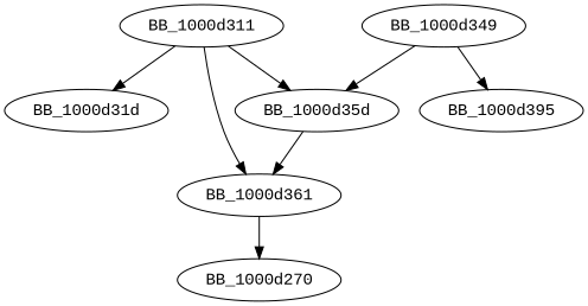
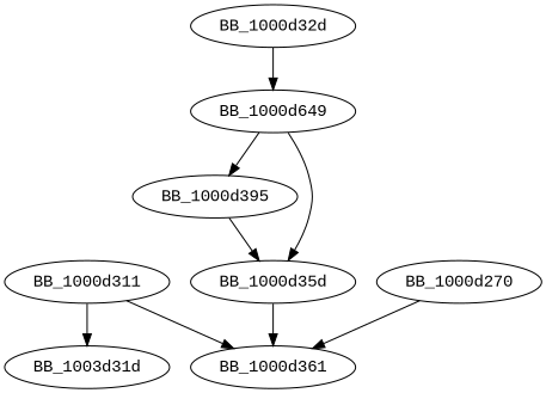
  digraph {
    fontname="Liberation Mono"
    node [fontname="Liberation Mono"]
    edge [fontname="Liberation Mono"]
    BB_1000d311
-   BB_1000d31d
+   BB_1000d31d [label=BB_1003d31d]
    BB_1000d361
-   BB_1000d349
+   BB_1000d32d
+   BB_1000d349 [label=BB_1000d649]
    n6 [label=BB_1000d395]
    BB_1000d35d
    n8 [label=BB_1000d270]
    BB_1000d311 -> BB_1000d31d
    BB_1000d311 -> BB_1000d361
-   BB_1000d361 -> n8
+   n8 -> BB_1000d361
+   BB_1000d32d -> BB_1000d349
    BB_1000d349 -> n6
    BB_1000d349 -> BB_1000d35d
-   BB_1000d311 -> BB_1000d35d
+   n6 -> BB_1000d35d
    BB_1000d35d -> BB_1000d361
  }
